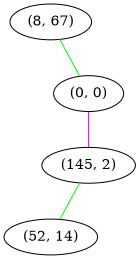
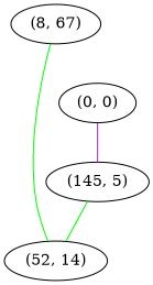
  graph {
    edge [color=green weight=2]
-   "(145, 2)"
+   "(145, 2)" [label="(145, 5)"]
    "(52, 14)"
    "(8, 67)"
    "(0, 0)"
    "(145, 2)" -- "(52, 14)"
-   "(8, 67)" -- "(0, 0)"
+   "(8, 67)" -- "(52, 14)"
    "(0, 0)" -- "(145, 2)" [color=purple weight=4]
  }
